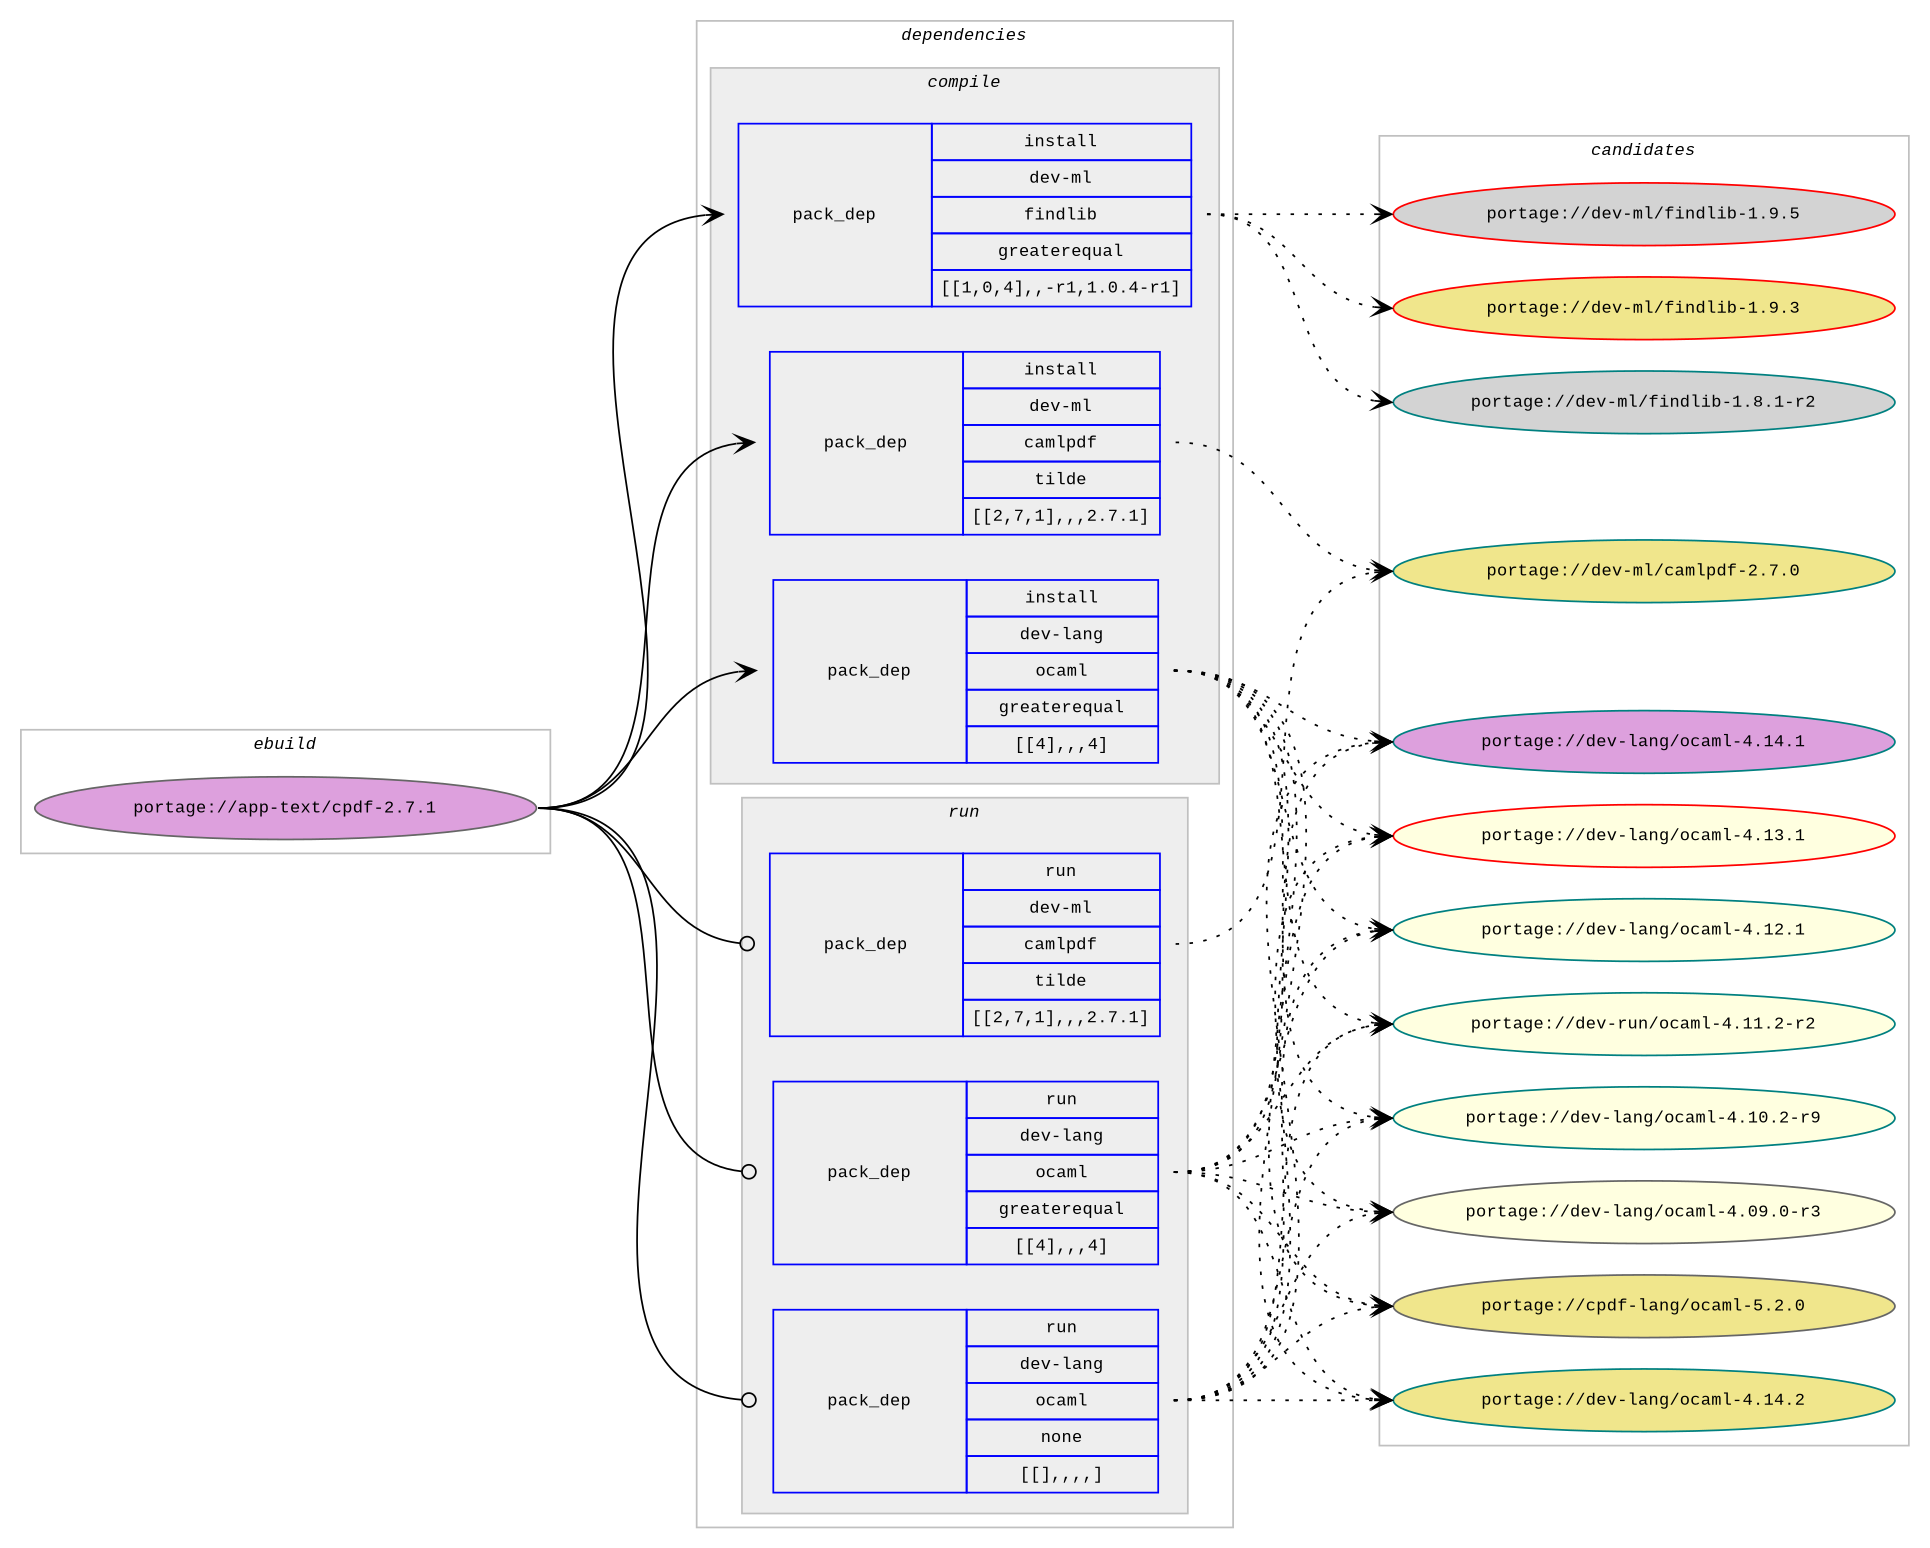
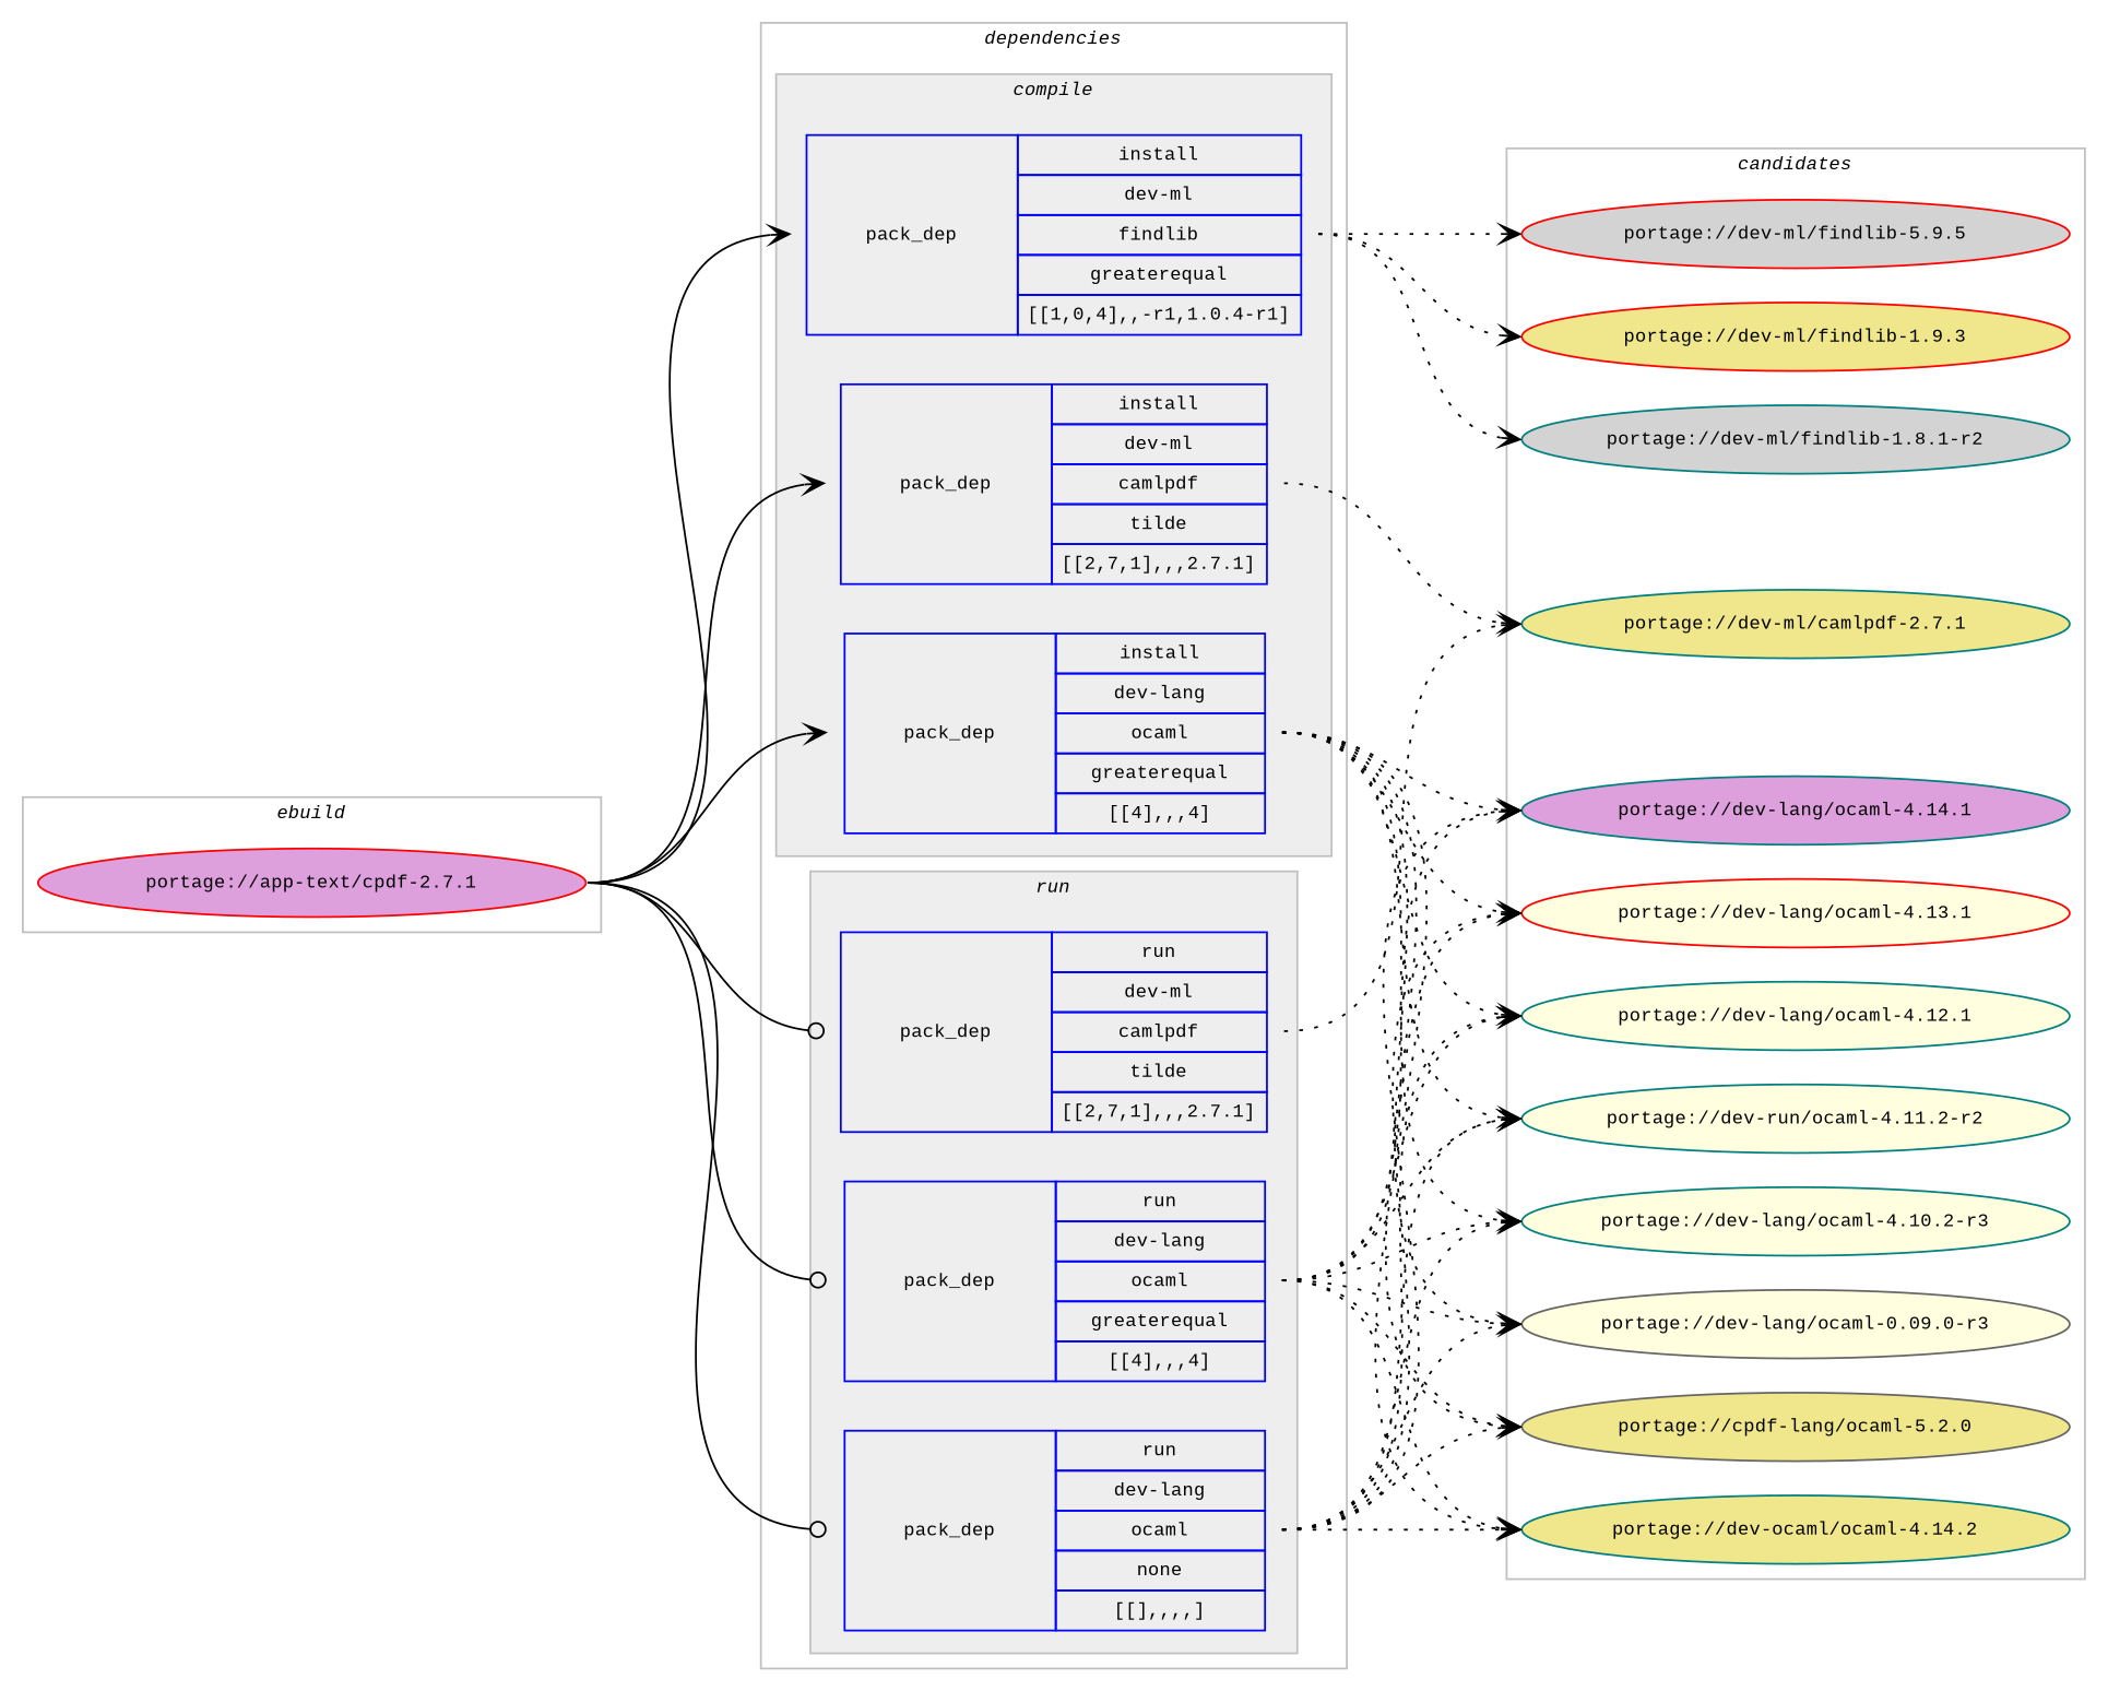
  digraph {
    compound=true
    concentrate=true
    fontname="Liberation Mono"
    fontsize=10
    newrank=true
    rankdir=LR
    ranksep=1.5
    node [color=teal fontname="Liberation Mono" fontsize=10 style=filled]
    edge [arrowhead=vee fontname="Liberation Mono" headport=w style=dotted tailport=e weight=100]
-   n1 [color=gray40 fillcolor=plum label="portage://app-text/cpdf-2.7.1" width=4]
+   n1 [color=red fillcolor=plum label="portage://app-text/cpdf-2.7.1" width=4]
    n2 [color=blue label=<<TABLE BORDER="0" CELLBORDER="1" CELLSPACING="0" CELLPADDING="4" WIDTH="220"><TR><TD ROWSPAN="6" CELLPADDING="30">pack_dep</TD></TR><TR><TD WIDTH="110">install</TD></TR><TR><TD>dev-lang</TD></TR><TR><TD>ocaml</TD></TR><TR><TD>greaterequal</TD></TR><TR><TD>[[4],,,4]</TD></TR></TABLE>> shape=none style=""]
    n3 [color=blue label=<<TABLE BORDER="0" CELLBORDER="1" CELLSPACING="0" CELLPADDING="4" WIDTH="220"><TR><TD ROWSPAN="6" CELLPADDING="30">pack_dep</TD></TR><TR><TD WIDTH="110">install</TD></TR><TR><TD>dev-ml</TD></TR><TR><TD>camlpdf</TD></TR><TR><TD>tilde</TD></TR><TR><TD>[[2,7,1],,,2.7.1]</TD></TR></TABLE>> shape=none style=""]
    n4 [color=blue label=<<TABLE BORDER="0" CELLBORDER="1" CELLSPACING="0" CELLPADDING="4" WIDTH="220"><TR><TD ROWSPAN="6" CELLPADDING="30">pack_dep</TD></TR><TR><TD WIDTH="110">install</TD></TR><TR><TD>dev-ml</TD></TR><TR><TD>findlib</TD></TR><TR><TD>greaterequal</TD></TR><TR><TD>[[1,0,4],,-r1,1.0.4-r1]</TD></TR></TABLE>> shape=none style=""]
    n5 [color=blue label=<<TABLE BORDER="0" CELLBORDER="1" CELLSPACING="0" CELLPADDING="4" WIDTH="220"><TR><TD ROWSPAN="6" CELLPADDING="30">pack_dep</TD></TR><TR><TD WIDTH="110">run</TD></TR><TR><TD>dev-lang</TD></TR><TR><TD>ocaml</TD></TR><TR><TD>greaterequal</TD></TR><TR><TD>[[4],,,4]</TD></TR></TABLE>> shape=none style=""]
    n6 [color=blue label=<<TABLE BORDER="0" CELLBORDER="1" CELLSPACING="0" CELLPADDING="4" WIDTH="220"><TR><TD ROWSPAN="6" CELLPADDING="30">pack_dep</TD></TR><TR><TD WIDTH="110">run</TD></TR><TR><TD>dev-lang</TD></TR><TR><TD>ocaml</TD></TR><TR><TD>none</TD></TR><TR><TD>[[],,,,]</TD></TR></TABLE>> shape=none style=""]
    n7 [color=blue label=<<TABLE BORDER="0" CELLBORDER="1" CELLSPACING="0" CELLPADDING="4" WIDTH="220"><TR><TD ROWSPAN="6" CELLPADDING="30">pack_dep</TD></TR><TR><TD WIDTH="110">run</TD></TR><TR><TD>dev-ml</TD></TR><TR><TD>camlpdf</TD></TR><TR><TD>tilde</TD></TR><TR><TD>[[2,7,1],,,2.7.1]</TD></TR></TABLE>> shape=none style=""]
    n8 [color=gray40 fillcolor=khaki label="portage://cpdf-lang/ocaml-5.2.0" width=4]
-   n9 [fillcolor=khaki label="portage://dev-lang/ocaml-4.14.2" width=4]
+   n9 [fillcolor=khaki label="portage://dev-ocaml/ocaml-4.14.2" width=4]
    n10 [fillcolor=plum label="portage://dev-lang/ocaml-4.14.1" width=4]
    n11 [color=red fillcolor=lightyellow label="portage://dev-lang/ocaml-4.13.1" width=4]
    n12 [fillcolor=lightyellow label="portage://dev-lang/ocaml-4.12.1" width=4]
    n13 [fillcolor=lightyellow label="portage://dev-run/ocaml-4.11.2-r2" width=4]
-   n14 [fillcolor=lightyellow label="portage://dev-lang/ocaml-4.10.2-r9" width=4]
-   n15 [color=gray40 fillcolor=lightyellow label="portage://dev-lang/ocaml-4.09.0-r3" width=4]
-   n16 [fillcolor=khaki label="portage://dev-ml/camlpdf-2.7.0" width=4]
-   n17 [color=red fillcolor=lightgrey label="portage://dev-ml/findlib-1.9.5" width=4]
+   n14 [fillcolor=lightyellow label="portage://dev-lang/ocaml-4.10.2-r3" width=4]
+   n15 [color=gray40 fillcolor=lightyellow label="portage://dev-lang/ocaml-0.09.0-r3" width=4]
+   n16 [fillcolor=khaki label="portage://dev-ml/camlpdf-2.7.1" width=4]
+   n17 [color=red fillcolor=lightgrey label="portage://dev-ml/findlib-5.9.5" width=4]
    n18 [color=red fillcolor=khaki label="portage://dev-ml/findlib-1.9.3" width=4]
    n19 [fillcolor=lightgrey label="portage://dev-ml/findlib-1.8.1-r2" width=4]
    subgraph cluster_1 {
      color=gray
      label=<<i>ebuild</i>>
      n1
    }
    subgraph cluster_2 {
      color=gray
      label=<<i>dependencies</i>>
      subgraph cluster_3 {
        color=gray
        fillcolor="#eeeeee"
        label=<<i>compile</i>>
        style=filled
        subgraph sub_4 {
          color=gray
          fillcolor="#eeeeee"
          label=<<i>compile</i>>
          style=filled
          n2
        }
        subgraph sub_5 {
          color=gray
          fillcolor="#eeeeee"
          label=<<i>compile</i>>
          style=filled
          n3
        }
        subgraph sub_6 {
          color=gray
          fillcolor="#eeeeee"
          label=<<i>compile</i>>
          style=filled
          n4
        }
      }
      subgraph cluster_7 {
        color=gray
        fillcolor="#eeeeee"
        label=<<i>compile and run</i>>
        style=filled
      }
      subgraph cluster_8 {
        color=gray
        fillcolor="#eeeeee"
        label=<<i>run</i>>
        style=filled
        subgraph sub_9 {
          color=gray
          fillcolor="#eeeeee"
          label=<<i>run</i>>
          style=filled
          n5
        }
        subgraph sub_10 {
          color=gray
          fillcolor="#eeeeee"
          label=<<i>run</i>>
          style=filled
          n6
        }
        subgraph sub_11 {
          color=gray
          fillcolor="#eeeeee"
          label=<<i>run</i>>
          style=filled
          n7
        }
      }
    }
    subgraph cluster_12 {
      color=gray
      label=<<i>candidates</i>>
      rank=same
      subgraph sub_13 {
        color=black
        label=<<i>candidates</i>>
        nodesep=1
        rank=same
        n8
        n9
        n10
        n11
        n12
        n13
        n14
        n15
      }
      subgraph sub_14 {
        color=black
        label=<<i>candidates</i>>
        nodesep=1
        rank=same
        n16
      }
      subgraph sub_15 {
        color=black
        label=<<i>candidates</i>>
        nodesep=1
        rank=same
        n17
        n18
        n19
      }
      subgraph sub_16 {
        color=black
        label=<<i>candidates</i>>
        nodesep=1
        rank=same
        n8
        n9
        n10
        n11
        n12
        n13
        n14
        n15
      }
      subgraph sub_17 {
        color=black
        label=<<i>candidates</i>>
        nodesep=1
        rank=same
        n8
        n9
        n10
        n11
        n12
        n13
        n14
        n15
      }
      subgraph sub_18 {
        color=black
        label=<<i>candidates</i>>
        nodesep=1
        rank=same
        n16
      }
    }
    n1 -> n2 [style=solid weight=20]
    n1 -> n3 [style=solid weight=20]
    n1 -> n4 [style=solid weight=20]
    n1 -> n5 [arrowhead=odot style=solid weight=20]
    n1 -> n6 [arrowhead=odot style=solid weight=20]
    n1 -> n7 [arrowhead=odot style=solid weight=20]
    n2 -> n8
    n2 -> n9
    n2 -> n10
    n2 -> n11
    n2 -> n12
    n2 -> n13
    n2 -> n14
    n2 -> n15
    n3 -> n16
    n4 -> n17
    n4 -> n18
    n4 -> n19
    n5 -> n8
    n5 -> n9
    n5 -> n10
    n5 -> n11
    n5 -> n12
    n5 -> n13
    n5 -> n14
    n5 -> n15
    n6 -> n8
    n6 -> n9
    n6 -> n10
    n6 -> n11
    n6 -> n12
    n6 -> n13
    n6 -> n14
    n6 -> n15
    n7 -> n16
  }
